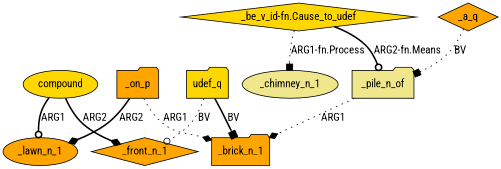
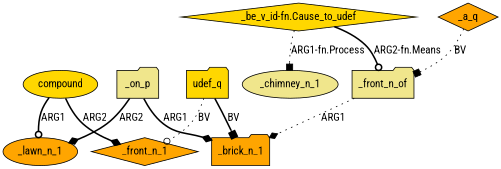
  digraph {
    fontname="Roboto Condensed"
    node [fillcolor=orange fontname="Roboto Condensed" shape=folder style=filled]
    edge [arrowhead=diamond fontname="Roboto Condensed" style=bold]
    _brick_n_1
-   _on_p
+   _on_p [fillcolor=khaki]
    _lawn_n_1 [shape=ellipse]
    _chimney_n_1 [fillcolor=khaki shape=ellipse]
    _a_q [shape=diamond]
-   _pile_n_of [fillcolor=khaki]
+   _pile_n_of [fillcolor=khaki label=_front_n_of]
    udef_q [fillcolor=gold]
    _front_n_1 [shape=diamond]
    n9 [fillcolor=gold label="_be_v_id-fn.Cause_to_udef" shape=diamond]
    compound [fillcolor=gold shape=ellipse]
-   _on_p -> _brick_n_1 [label=ARG1 style=dotted]
+   _on_p -> _brick_n_1 [label=ARG1]
    _on_p -> _lawn_n_1 [label=ARG2]
    _a_q -> _pile_n_of [arrowhead=box label=BV style=dotted]
    _pile_n_of -> _brick_n_1 [label=ARG1 style=dotted]
    udef_q -> _brick_n_1 [arrowhead=box label=BV]
    udef_q -> _front_n_1 [arrowhead=odot label=BV style=dotted]
    n9 -> _chimney_n_1 [arrowhead=box label="ARG1-fn.Process" style=dotted]
    n9 -> _pile_n_of [arrowhead=odot label="ARG2-fn.Means"]
    compound -> _lawn_n_1 [arrowhead=odot label=ARG1]
    compound -> _front_n_1 [label=ARG2]
  }
